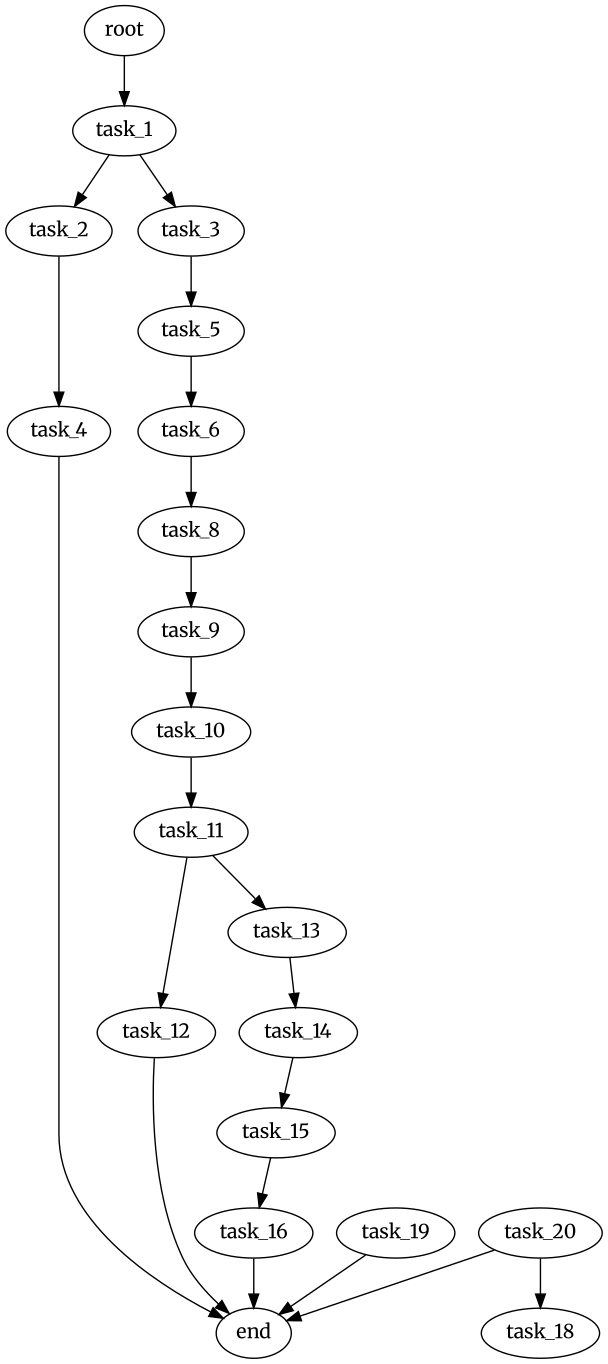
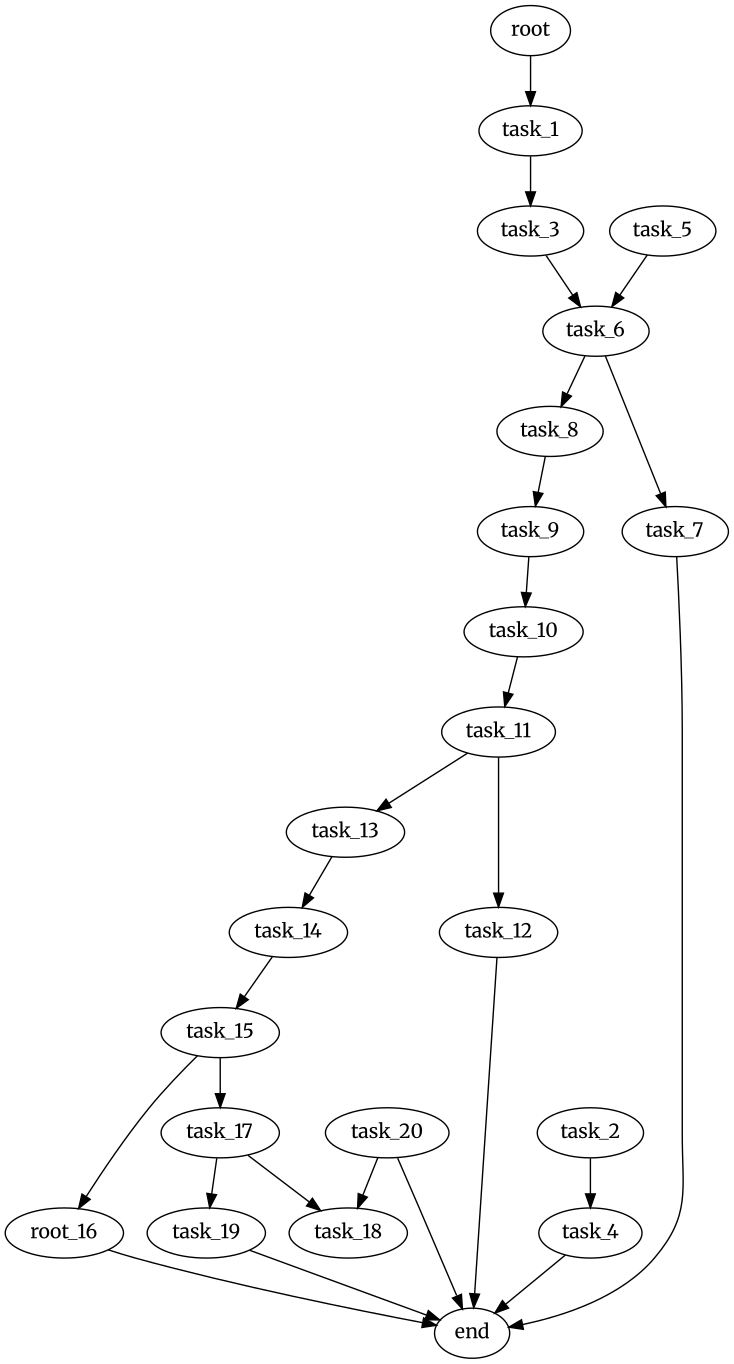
  digraph {
    fontname=Merriweather
    node [fontname=Merriweather]
    edge [fontname=Merriweather]
    root
    task_1
    task_2
    task_3
    task_4
    task_5
    end
    task_6
+   task_7
    task_8
    task_9
    task_10
    task_11
    task_12
    task_13
    task_14
    task_15
-   task_16
+   task_16 [label=root_16]
+   task_17
    task_18
    task_19
    task_20
    root -> task_1
-   task_1 -> task_2
    task_1 -> task_3
    task_2 -> task_4
-   task_3 -> task_5
+   task_3 -> task_6
    task_4 -> end
    task_5 -> task_6
+   task_6 -> task_7
    task_6 -> task_8
+   task_7 -> end
    task_8 -> task_9
    task_9 -> task_10
    task_10 -> task_11
    task_11 -> task_12
    task_11 -> task_13
    task_12 -> end
    task_13 -> task_14
    task_14 -> task_15
    task_15 -> task_16
+   task_15 -> task_17
    task_16 -> end
+   task_17 -> task_18
+   task_17 -> task_19
    task_19 -> end
    task_20 -> end
    task_20 -> task_18
  }
